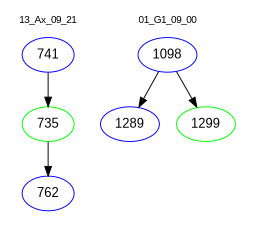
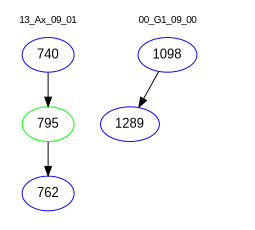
  digraph {
    fontname="Liberation Sans"
    node [color=blue fontname="Liberation Sans"]
    edge [color=black fontname="Liberation Sans"]
-   n1 [label=741]
-   n2 [color=green label=735]
+   n1 [label=740]
+   n2 [color=green label=795]
    n3 [label=762]
    n4 [label=1098]
    n5 [label=1289]
-   n6 [color=green label=1299]
    subgraph cluster_1 {
      color=white
      fontsize=10
-     label="13_Ax_09_21"
+     label="13_Ax_09_01"
      n1
      n2
      n3
    }
    subgraph cluster_2 {
      color=white
      fontsize=10
-     label="01_G1_09_00"
+     label="00_G1_09_00"
      n4
      n5
-     n6
    }
    n1 -> n2
    n2 -> n3
    n4 -> n5
-   n4 -> n6
  }
